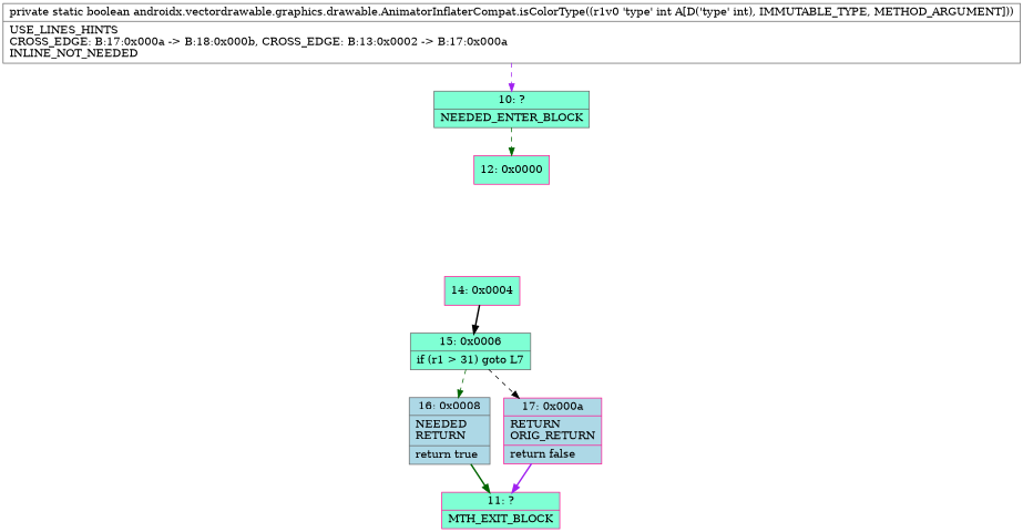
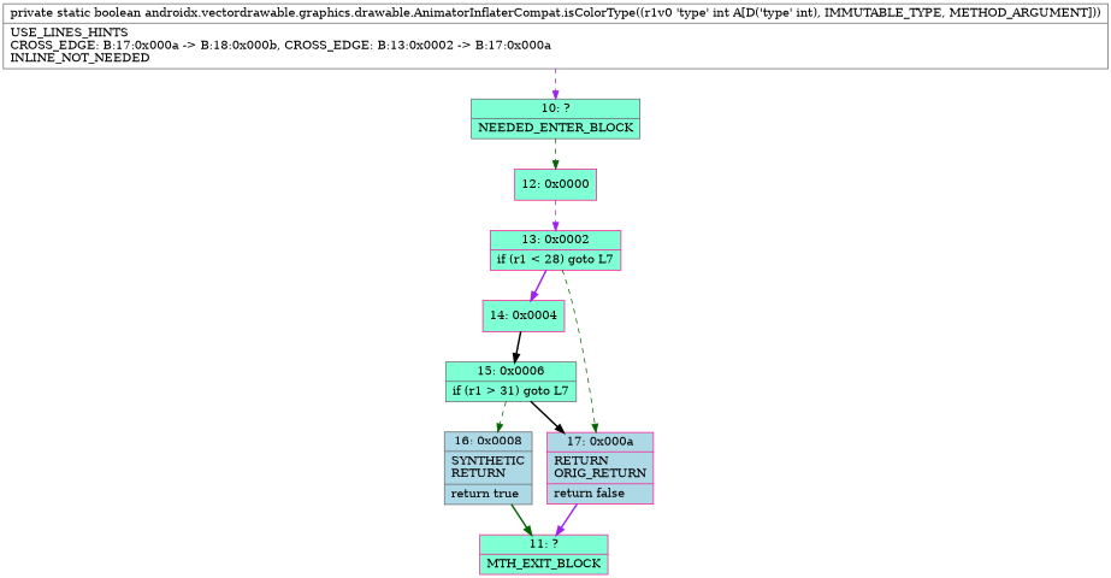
  digraph {
    node [color=deeppink fillcolor=aquamarine shape=record style=filled]
    edge [color=darkgreen style=dashed]
    n1 [color=gray40 label="{10\:\ ?|NEEDED_ENTER_BLOCK\l}"]
    n2 [label="{12\:\ 0x0000}"]
+   n3 [label="{13\:\ 0x0002|if (r1 \< 28) goto L7\l}"]
    n4 [label="{14\:\ 0x0004}"]
    n5 [fillcolor=lightblue label="{17\:\ 0x000a|RETURN\lORIG_RETURN\l|return false\l}"]
    n6 [color=gray40 label="{15\:\ 0x0006|if (r1 \> 31) goto L7\l}"]
    n7 [label="{11\:\ ?|MTH_EXIT_BLOCK\l}"]
-   n8 [color=gray40 fillcolor=lightblue label="{16\:\ 0x0008|NEEDED\lRETURN\l|return true\l}"]
+   n8 [color=gray40 fillcolor=lightblue label="{16\:\ 0x0008|SYNTHETIC\lRETURN\l|return true\l}"]
    n9 [color=gray40 fillcolor=white label="{private static boolean androidx.vectordrawable.graphics.drawable.AnimatorInflaterCompat.isColorType((r1v0 'type' int A[D('type' int), IMMUTABLE_TYPE, METHOD_ARGUMENT]))  | USE_LINES_HINTS\lCROSS_EDGE: B:17:0x000a \-\> B:18:0x000b, CROSS_EDGE: B:13:0x0002 \-\> B:17:0x000a\lINLINE_NOT_NEEDED\l}"]
    n1 -> n2
+   n2 -> n3 [color=purple]
+   n3 -> n4 [color=purple style=bold]
+   n3 -> n5
    n4 -> n6 [color=black style=bold]
    n5 -> n7 [color=purple style=bold]
-   n6 -> n5 [color=black]
+   n6 -> n5 [color=black style=bold]
    n6 -> n8
    n8 -> n7 [style=bold]
    n9 -> n1 [color=purple]
  }
